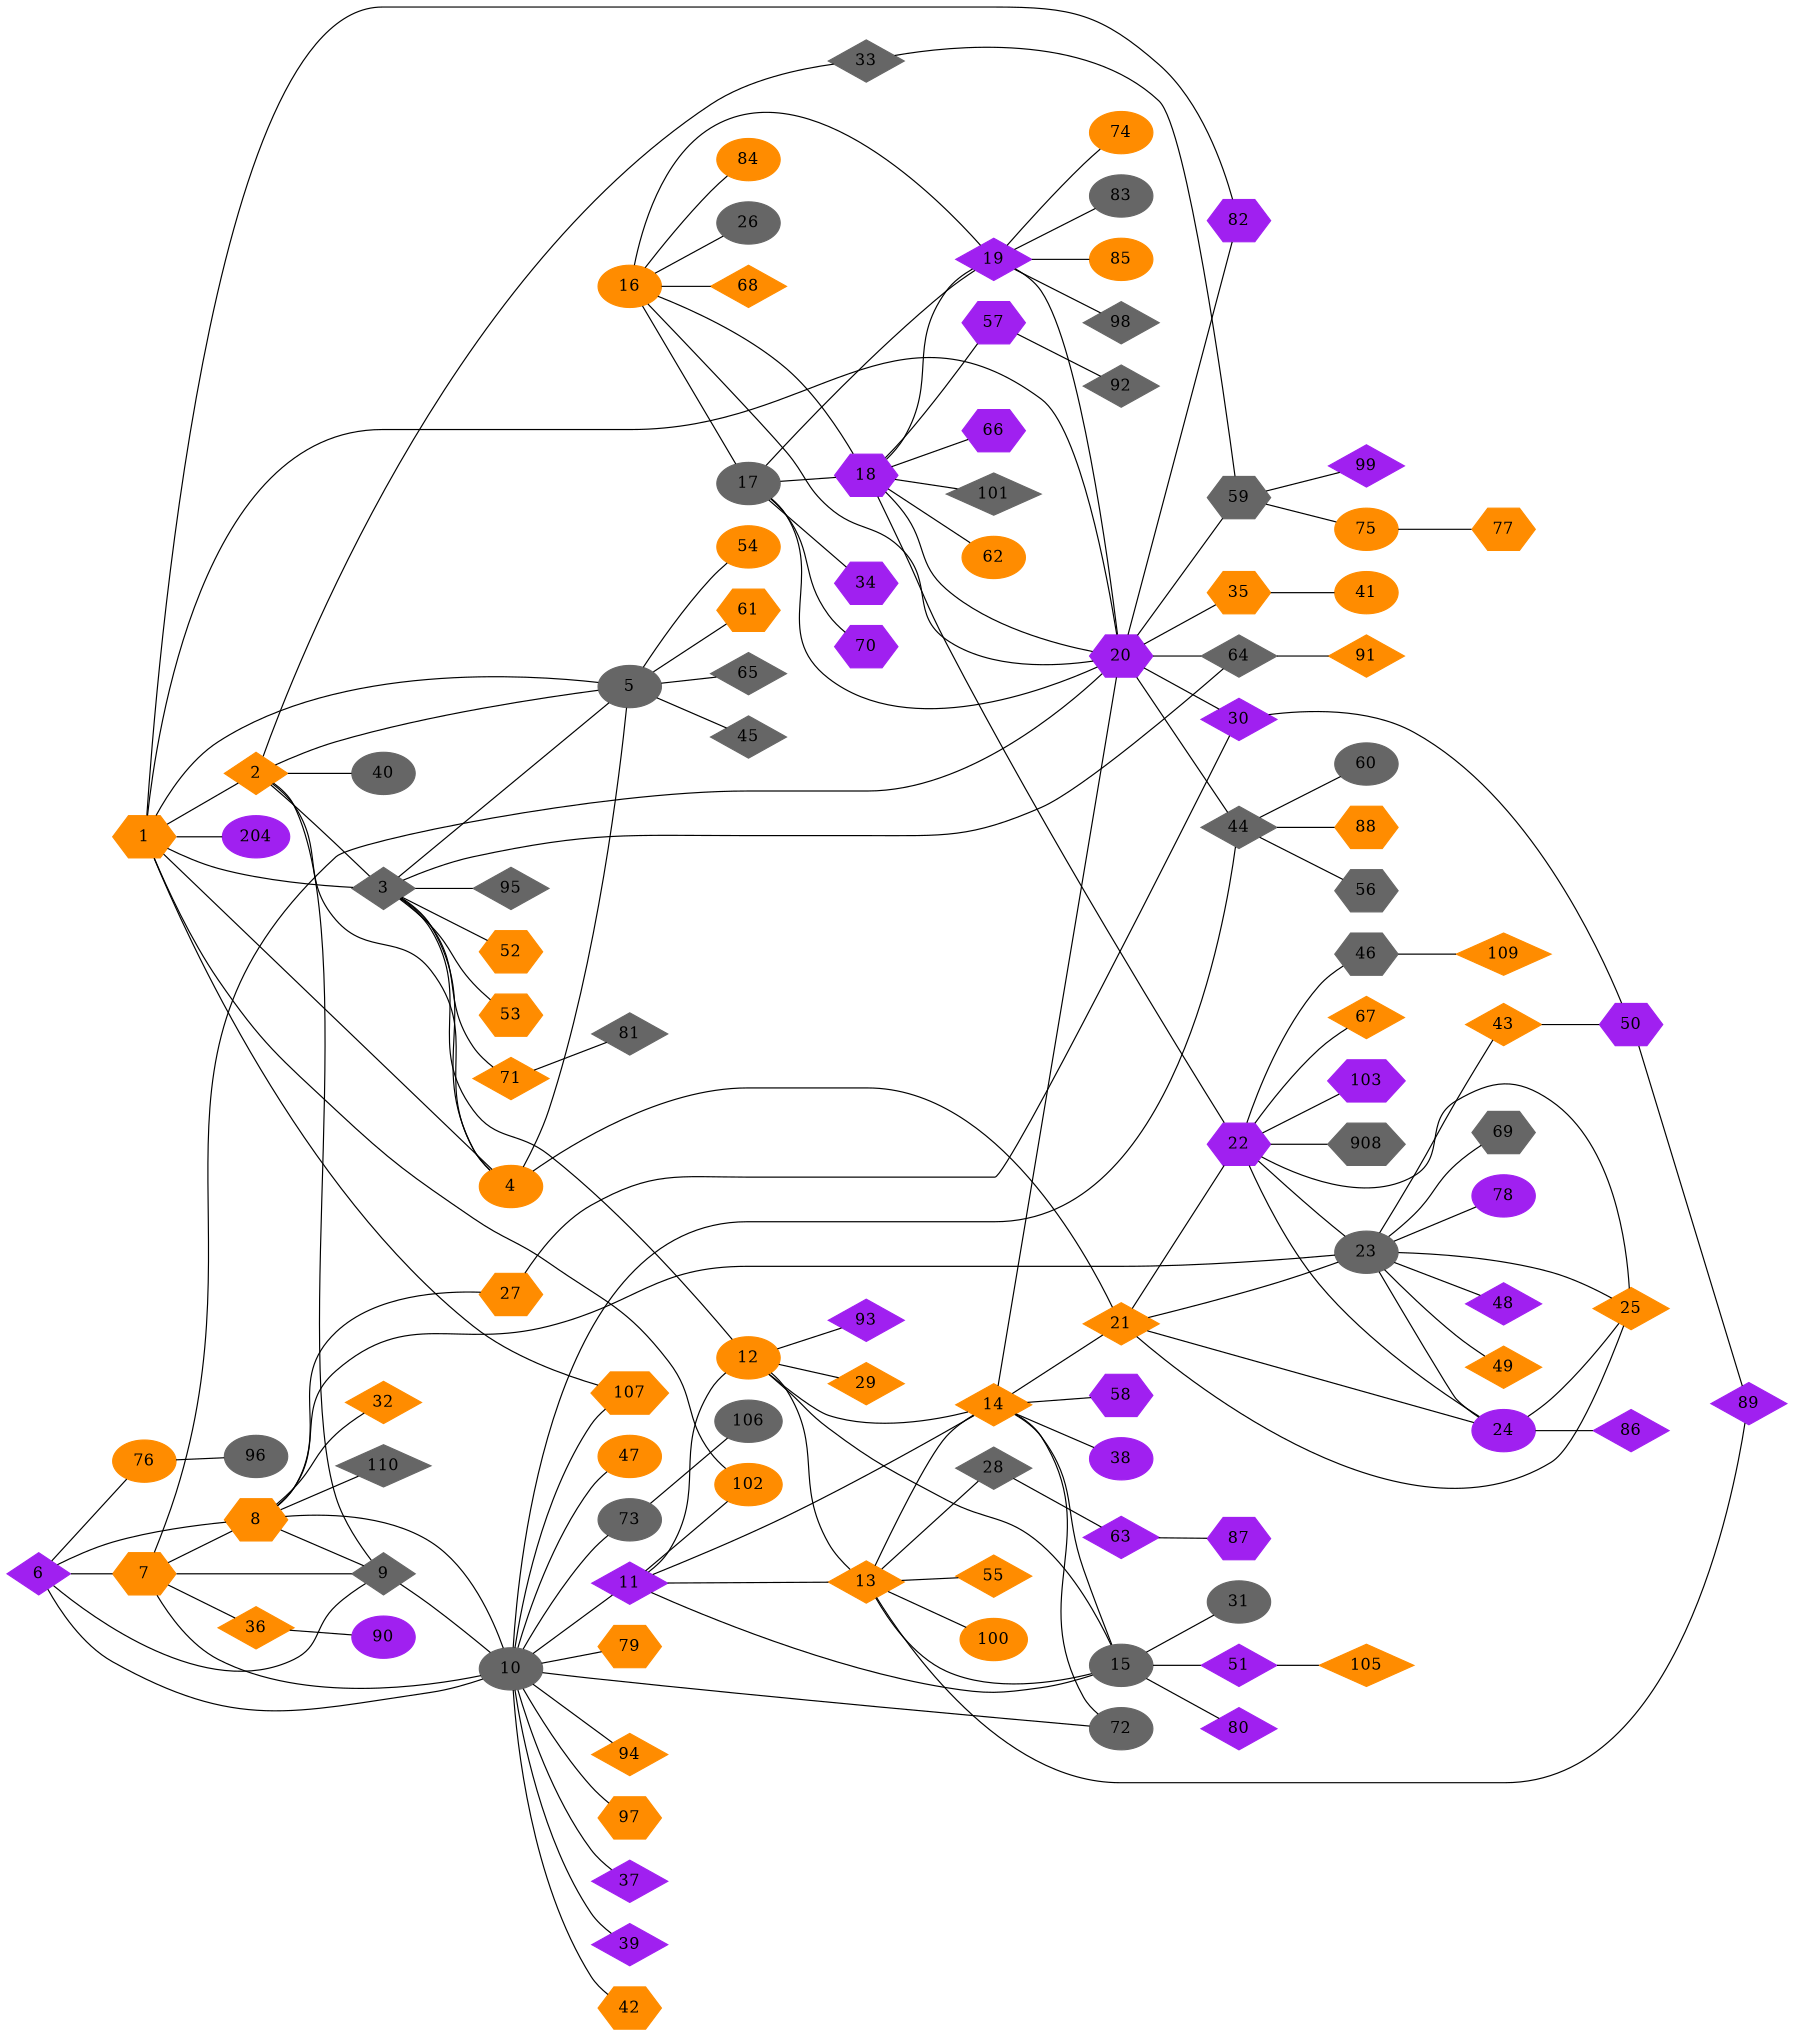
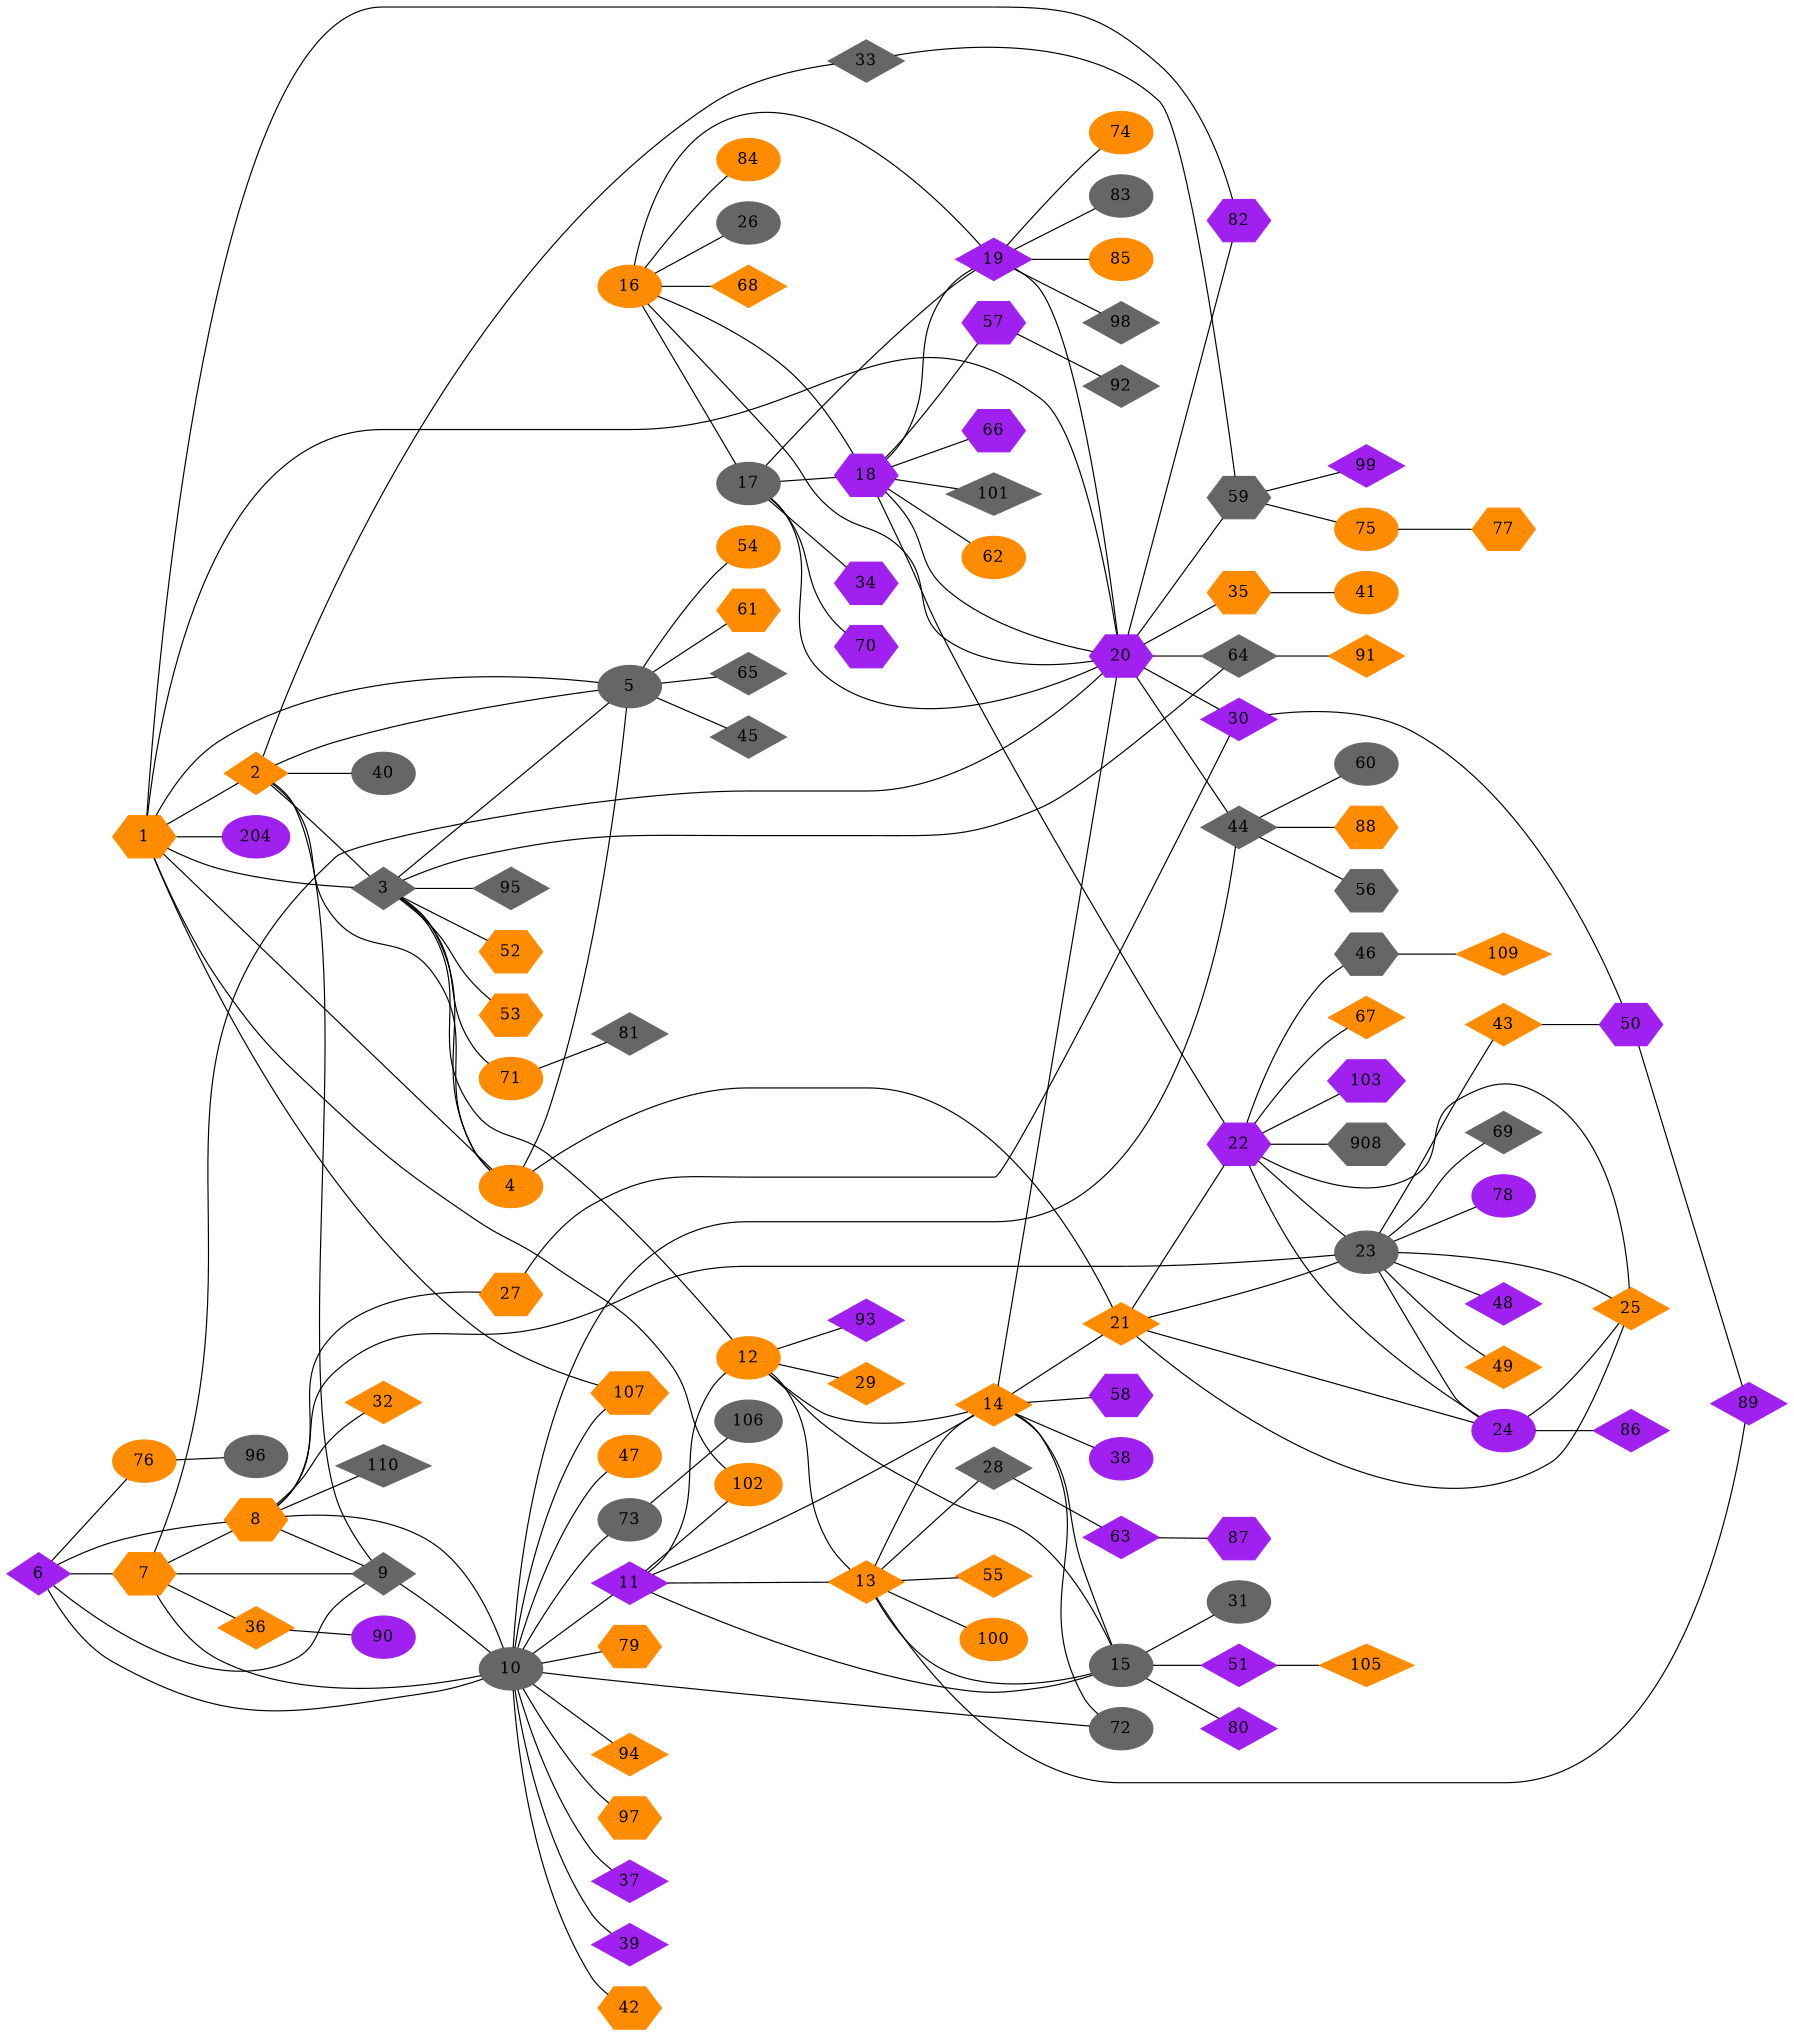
  graph {
    rankdir=LR
    node [color=darkorange shape=diamond style=filled]
    1 [shape=hexagon]
    2
    3 [color=gray40]
    4 [shape=ellipse]
    5 [color=gray40 shape=ellipse]
    20 [color=purple shape=hexagon]
    82 [color=purple shape=hexagon]
    102 [shape=ellipse]
    n9 [color=purple label=204 shape=ellipse]
    107 [shape=hexagon]
    9 [color=gray40]
    33 [color=gray40]
    40 [color=gray40 shape=ellipse]
    12 [shape=ellipse]
    52 [shape=hexagon]
    53 [shape=hexagon]
    64 [color=gray40]
-   71
+   71 [shape=ellipse]
    95 [color=gray40]
    21
    45 [color=gray40]
    54 [shape=ellipse]
    61 [shape=hexagon]
    65 [color=gray40]
    44 [color=gray40]
    30 [color=purple]
    35 [shape=hexagon]
    59 [color=gray40 shape=hexagon]
    10 [color=gray40 shape=ellipse]
    13
    14
    15 [color=gray40 shape=ellipse]
    29
    93 [color=purple]
    91
    81 [color=gray40]
    23 [color=gray40 shape=ellipse]
    22 [color=purple shape=hexagon]
    24 [color=purple shape=ellipse]
    25
    6 [color=purple]
    7 [shape=hexagon]
    8 [shape=hexagon]
    76 [shape=ellipse]
    36
    27 [shape=hexagon]
    32
    110 [color=gray40]
    11 [color=purple]
    37 [color=purple]
    39 [color=purple]
    42 [shape=hexagon]
    47 [shape=ellipse]
    72 [color=gray40 shape=ellipse]
    73 [color=gray40 shape=ellipse]
    79 [shape=hexagon]
    94
    97 [shape=hexagon]
    96 [color=gray40 shape=ellipse]
    90 [color=purple shape=ellipse]
    43
    48 [color=purple]
    49
-   69 [color=gray40 shape=hexagon]
+   69 [color=gray40]
    78 [color=purple shape=ellipse]
    56 [color=gray40 shape=hexagon]
    60 [color=gray40 shape=ellipse]
    88 [shape=hexagon]
    106 [color=gray40 shape=ellipse]
    28 [color=gray40]
    55
    89 [color=purple]
    100 [shape=ellipse]
    38 [color=purple shape=ellipse]
    58 [color=purple shape=hexagon]
    31 [color=gray40 shape=ellipse]
    51 [color=purple]
    80 [color=purple]
    63 [color=purple]
    105
    16 [shape=ellipse]
    17 [color=gray40 shape=ellipse]
    18 [color=purple shape=hexagon]
    19 [color=purple]
    26 [color=gray40 shape=ellipse]
    68
    84 [shape=ellipse]
    34 [color=purple shape=hexagon]
    70 [color=purple shape=hexagon]
    57 [color=purple shape=hexagon]
    62 [shape=ellipse]
    66 [color=purple shape=hexagon]
    101 [color=gray40]
    74 [shape=ellipse]
    83 [color=gray40 shape=ellipse]
    85 [shape=ellipse]
    98 [color=gray40]
    46 [color=gray40 shape=hexagon]
    67
    103 [color=purple shape=hexagon]
    n101 [color=gray40 label=908 shape=hexagon]
    92 [color=gray40]
    50 [color=purple shape=hexagon]
    41 [shape=ellipse]
    75 [shape=ellipse]
    99 [color=purple]
    86 [color=purple]
    109
    87 [color=purple shape=hexagon]
    77 [shape=hexagon]
    1 -- 2
    1 -- 3
    1 -- 4
    1 -- 5
    1 -- 20
    1 -- 82
    1 -- 102
    1 -- n9
    1 -- 107
    2 -- 3
    2 -- 4
    2 -- 5
    2 -- 9
    2 -- 33
    2 -- 40
    3 -- 4
    3 -- 5
    3 -- 12
    3 -- 52
    3 -- 53
    3 -- 64
    3 -- 71
    3 -- 95
    4 -- 5
    4 -- 21
    5 -- 45
    5 -- 54
    5 -- 61
    5 -- 65
    20 -- 82
    20 -- 64
    20 -- 44
    20 -- 30
    20 -- 35
    20 -- 59
    9 -- 10
    33 -- 59
    12 -- 13
    12 -- 14
    12 -- 15
    12 -- 29
    12 -- 93
    64 -- 91
    71 -- 81
    21 -- 23
    21 -- 22
    21 -- 24
    21 -- 25
    44 -- 56
    44 -- 60
    44 -- 88
    30 -- 50
    35 -- 41
    59 -- 75
    59 -- 99
    10 -- 107
    10 -- 44
    10 -- 11
    10 -- 37
    10 -- 39
    10 -- 42
    10 -- 47
    10 -- 72
    10 -- 73
    10 -- 79
    10 -- 94
    10 -- 97
    13 -- 14
    13 -- 15
    13 -- 28
    13 -- 55
    13 -- 89
    13 -- 100
    14 -- 20
    14 -- 21
    14 -- 15
    14 -- 72
    14 -- 38
    14 -- 58
    15 -- 31
    15 -- 51
    15 -- 80
    23 -- 24
    23 -- 25
    23 -- 43
    23 -- 48
    23 -- 49
    23 -- 69
    23 -- 78
    22 -- 23
    22 -- 24
    22 -- 25
    22 -- 46
    22 -- 67
    22 -- 103
    22 -- n101
    24 -- 25
    24 -- 86
    6 -- 9
    6 -- 10
    6 -- 7
    6 -- 8
    6 -- 76
    7 -- 20
    7 -- 9
    7 -- 10
    7 -- 8
    7 -- 36
    8 -- 9
    8 -- 10
    8 -- 23
    8 -- 27
    8 -- 32
    8 -- 110
    76 -- 96
    36 -- 90
    27 -- 30
    11 -- 102
    11 -- 12
    11 -- 13
    11 -- 14
    11 -- 15
    73 -- 106
    43 -- 50
    28 -- 63
    51 -- 105
    63 -- 87
    16 -- 20
    16 -- 17
    16 -- 18
    16 -- 19
    16 -- 26
    16 -- 68
    16 -- 84
    17 -- 20
    17 -- 18
    17 -- 19
    17 -- 34
    17 -- 70
    18 -- 20
    18 -- 22
    18 -- 19
    18 -- 57
    18 -- 62
    18 -- 66
    18 -- 101
    19 -- 20
    19 -- 74
    19 -- 83
    19 -- 85
    19 -- 98
    57 -- 92
    46 -- 109
    50 -- 89
    75 -- 77
  }
